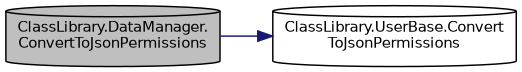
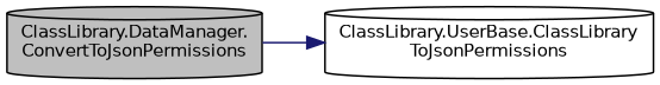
  digraph {
    rankdir=LR
    node [color=black fontname=Helvetica fontsize=10 shape=cylinder style=filled]
    n1 [fillcolor=grey75 fontcolor=black height=0.2 label="ClassLibrary.DataManager.\lConvertToJsonPermissions" width=0.4]
-   n2 [fillcolor=white height=0.2 label="ClassLibrary.UserBase.Convert\lToJsonPermissions" width=0.4]
+   n2 [fillcolor=white height=0.2 label="ClassLibrary.UserBase.ClassLibrary\lToJsonPermissions" width=0.4]
    n1 -> n2 [color=midnightblue fontname=Helvetica fontsize=10 labelfontname=Helvetica labelfontsize=10 style=solid]
  }
